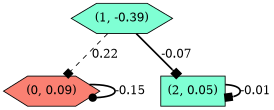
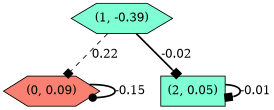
  digraph {
    node [fillcolor=aquamarine shape=hexagon style=filled]
    edge [arrowhead=box style=bold]
    n1 [fillcolor=salmon label="(0, 0.09)"]
    n2 [label="(1, -0.39)"]
    n3 [label="(2, 0.05)" shape=box]
    n1 -> n1 [arrowhead=dot label=-0.15]
    n2 -> n1 [label=0.22 style=dashed]
-   n2 -> n3 [label=-0.07]
+   n2 -> n3 [label=-0.02]
    n3 -> n3 [label=-0.01]
  }
